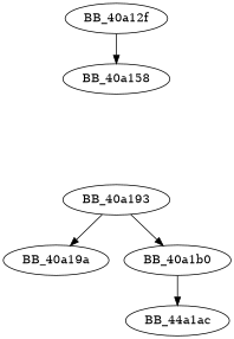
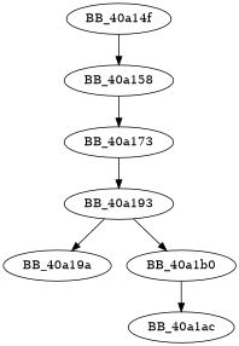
  digraph {
-   BB_40a12f
+   BB_40a12f [label=BB_40a14f]
    BB_40a158
+   BB_40a173
    BB_40a193
    BB_40a19a
    BB_40a1b0
-   BB_40a1ac [label=BB_44a1ac]
+   BB_40a1ac
    BB_40a12f -> BB_40a158
+   BB_40a158 -> BB_40a173
+   BB_40a173 -> BB_40a193
    BB_40a193 -> BB_40a19a
    BB_40a193 -> BB_40a1b0
    BB_40a1b0 -> BB_40a1ac
  }
